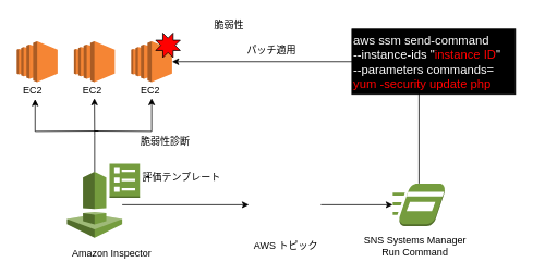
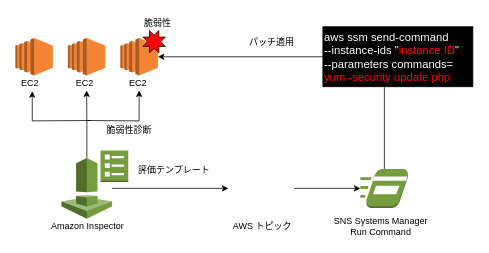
  <mxCell id="0" />
  <mxCell id="1" parent="0" />
  <mxCell id="2" value="" style="outlineConnect=0;dashed=0;verticalLabelPosition=bottom;verticalAlign=top;align=center;html=1;shape=mxgraph.aws3.ec2;fillColor=#F58534;gradientColor=none;" vertex="1" parent="1"><mxGeometry x="20" y="50" width="50" height="50" as="geometry" /></mxCell>
  <mxCell id="3" value="" style="outlineConnect=0;dashed=0;verticalLabelPosition=bottom;verticalAlign=top;align=center;html=1;shape=mxgraph.aws3.ec2;fillColor=#F58534;gradientColor=none;" vertex="1" parent="1"><mxGeometry x="90" y="50" width="50" height="50" as="geometry" /></mxCell>
  <mxCell id="4" value="" style="outlineConnect=0;dashed=0;verticalLabelPosition=bottom;verticalAlign=top;align=center;html=1;shape=mxgraph.aws3.ec2;fillColor=#F58534;gradientColor=none;" vertex="1" parent="1"><mxGeometry x="160" y="50" width="50" height="50" as="geometry" /></mxCell>
  <mxCell id="5" style="edgeStyle=orthogonalEdgeStyle;rounded=0;orthogonalLoop=1;jettySize=auto;html=1;entryX=0.55;entryY=1.05;entryDx=0;entryDy=0;entryPerimeter=0;" edge="1" parent="1" target="23"><mxGeometry relative="1" as="geometry"><mxPoint x="120" y="160" as="sourcePoint" /></mxGeometry></mxCell>
  <mxCell id="6" style="edgeStyle=orthogonalEdgeStyle;rounded=0;orthogonalLoop=1;jettySize=auto;html=1;entryX=0.538;entryY=1;entryDx=0;entryDy=0;entryPerimeter=0;" edge="1" parent="1" source="9" target="24"><mxGeometry relative="1" as="geometry" /></mxCell>
  <mxCell id="7" style="edgeStyle=orthogonalEdgeStyle;rounded=0;orthogonalLoop=1;jettySize=auto;html=1;" edge="1" parent="1" target="25"><mxGeometry relative="1" as="geometry"><mxPoint x="115" y="160" as="sourcePoint" /></mxGeometry></mxCell>
  <mxCell id="8" style="edgeStyle=orthogonalEdgeStyle;rounded=0;orthogonalLoop=1;jettySize=auto;html=1;" edge="1" parent="1" source="9" target="11"><mxGeometry relative="1" as="geometry" /></mxCell>
  <mxCell id="9" value="" style="outlineConnect=0;dashed=0;verticalLabelPosition=bottom;verticalAlign=top;align=center;html=1;shape=mxgraph.aws3.inspector;fillColor=#759C3E;gradientColor=none;" vertex="1" parent="1"><mxGeometry x="81.5" y="210" width="67.5" height="81" as="geometry" /></mxCell>
  <mxCell id="10" style="edgeStyle=orthogonalEdgeStyle;rounded=0;orthogonalLoop=1;jettySize=auto;html=1;entryX=0;entryY=0.5;entryDx=0;entryDy=0;entryPerimeter=0;" edge="1" parent="1" source="11" target="18"><mxGeometry relative="1" as="geometry" /></mxCell>
  <mxCell id="11" value="" style="shape=image;html=1;verticalAlign=top;verticalLabelPosition=bottom;labelBackgroundColor=#ffffff;imageAspect=0;aspect=fixed;image=https://cdn2.iconfinder.com/data/icons/amazon-aws-stencils/100/App_Services_copy_Amazon_SNS-128.png" vertex="1" parent="1"><mxGeometry x="304" y="206.5" width="88" height="88" as="geometry" /></mxCell>
- <mxCell id="12" value="脆弱性診断" style="text;html=1;resizable=0;points=[];autosize=1;align=left;verticalAlign=top;spacingTop=-4;" vertex="1" parent="1"><mxGeometry x="170" y="163" width="80" height="20" as="geometry" /></mxCell>
- <mxCell id="13" value="Amazon Inspector" style="text;html=1;resizable=0;points=[];autosize=1;align=center;verticalAlign=top;spacingTop=-4;" vertex="1" parent="1"><mxGeometry x="80.5" y="301" width="110" height="20" as="geometry" /></mxCell>
+ <mxCell id="12" value="脆弱性診断" style="text;html=1;resizable=0;points=[];autosize=1;align=left;verticalAlign=top;spacingTop=-4;" vertex="1" parent="1"><mxGeometry x="140" y="163" width="80" height="20" as="geometry" /></mxCell>
+ <mxCell id="13" value="Amazon Inspector" style="text;html=1;resizable=0;points=[];autosize=1;align=center;verticalAlign=top;spacingTop=-4;" vertex="1" parent="1"><mxGeometry x="60.5" y="291" width="110" height="20" as="geometry" /></mxCell>
  <mxCell id="14" value="" style="outlineConnect=0;dashed=0;verticalLabelPosition=bottom;verticalAlign=top;align=center;html=1;shape=mxgraph.aws3.template;fillColor=#759C3E;gradientColor=none;" vertex="1" parent="1"><mxGeometry x="133.5" y="200" width="37" height="42" as="geometry" /></mxCell>
- <mxCell id="15" value="評価テンプレート" style="text;html=1;resizable=0;points=[];autosize=1;align=left;verticalAlign=top;spacingTop=-4;" vertex="1" parent="1"><mxGeometry x="171.5" y="206.5" width="110" height="20" as="geometry" /></mxCell>
+ <mxCell id="15" value="評価テンプレート" style="text;html=1;resizable=0;points=[];autosize=1;align=left;verticalAlign=top;spacingTop=-4;" vertex="1" parent="1"><mxGeometry x="181.5" y="216.5" width="110" height="20" as="geometry" /></mxCell>
  <mxCell id="16" value="AWS トピック" style="text;html=1;resizable=0;points=[];autosize=1;align=center;verticalAlign=top;spacingTop=-4;" vertex="1" parent="1"><mxGeometry x="304" y="291" width="90" height="20" as="geometry" /></mxCell>
  <mxCell id="17" style="edgeStyle=orthogonalEdgeStyle;rounded=0;orthogonalLoop=1;jettySize=auto;html=1;entryX=1;entryY=0.5;entryDx=0;entryDy=0;entryPerimeter=0;" edge="1" parent="1" source="18" target="4"><mxGeometry relative="1" as="geometry"><Array as="points"><mxPoint x="512" y="75" /></Array></mxGeometry></mxCell>
  <mxCell id="18" value="" style="outlineConnect=0;dashed=0;verticalLabelPosition=bottom;verticalAlign=top;align=center;html=1;shape=mxgraph.aws3.run_command;fillColor=#759C3E;gradientColor=none;" vertex="1" parent="1"><mxGeometry x="480" y="224.5" width="64" height="52" as="geometry" /></mxCell>
  <mxCell id="19" value="SNS Systems Manager&lt;br&gt;Run Command&lt;br&gt;" style="text;html=1;resizable=0;points=[];autosize=1;align=center;verticalAlign=top;spacingTop=-4;" vertex="1" parent="1"><mxGeometry x="437" y="284.5" width="140" height="30" as="geometry" /></mxCell>
- <mxCell id="20" value="パッチ適用" style="text;html=1;resizable=0;points=[];autosize=1;align=left;verticalAlign=top;spacingTop=-4;" vertex="1" parent="1"><mxGeometry x="300" y="51" width="80" height="20" as="geometry" /></mxCell>
+ <mxCell id="20" value="パッチ適用" style="text;html=1;resizable=0;points=[];autosize=1;align=left;verticalAlign=top;spacingTop=-4;" vertex="1" parent="1"><mxGeometry x="330" y="46" width="80" height="20" as="geometry" /></mxCell>
  <mxCell id="21" value="" style="verticalLabelPosition=bottom;verticalAlign=top;html=1;shape=mxgraph.basic.8_point_star;align=center;fillColor=#FF0000;" vertex="1" parent="1"><mxGeometry x="190" y="40" width="30" height="30" as="geometry" /></mxCell>
- <mxCell id="22" value="脆弱性" style="text;html=1;resizable=0;points=[];autosize=1;align=left;verticalAlign=top;spacingTop=-4;" vertex="1" parent="1"><mxGeometry x="260" y="20" width="50" height="20" as="geometry" /></mxCell>
+ <mxCell id="22" value="脆弱性" style="text;html=1;resizable=0;points=[];autosize=1;align=left;verticalAlign=top;spacingTop=-4;" vertex="1" parent="1"><mxGeometry x="190" y="20" width="50" height="20" as="geometry" /></mxCell>
  <mxCell id="23" value="EC2&amp;nbsp;&lt;br&gt;" style="text;html=1;resizable=0;points=[];autosize=1;align=center;verticalAlign=top;spacingTop=-4;" vertex="1" parent="1"><mxGeometry x="20.5" y="100" width="40" height="20" as="geometry" /></mxCell>
  <mxCell id="24" value="EC2&amp;nbsp;&lt;br&gt;" style="text;html=1;resizable=0;points=[];autosize=1;align=center;verticalAlign=top;spacingTop=-4;" vertex="1" parent="1"><mxGeometry x="93.5" y="100" width="40" height="20" as="geometry" /></mxCell>
  <mxCell id="25" value="EC2&amp;nbsp;&lt;br&gt;" style="text;html=1;resizable=0;points=[];autosize=1;align=center;verticalAlign=top;spacingTop=-4;" vertex="1" parent="1"><mxGeometry x="165" y="100" width="40" height="20" as="geometry" /></mxCell>
  <mxCell id="26" value="&lt;font style=&quot;font-size: 15px&quot;&gt;aws ssm send-command&lt;br&gt;--instance-ids &quot;&lt;font color=&quot;#ff0000&quot; style=&quot;font-size: 15px&quot;&gt;instance ID&lt;/font&gt;&quot;&amp;nbsp;&lt;br&gt;&lt;span&gt;--parameters commands=&lt;/span&gt;&lt;br&gt;&lt;font color=&quot;#ff0000&quot; style=&quot;font-size: 15px&quot;&gt;yum -security update php&lt;/font&gt;&lt;/font&gt;&lt;br&gt;" style="rounded=0;whiteSpace=wrap;html=1;fillColor=#000000;align=left;fontColor=#FFFFFF;" vertex="1" parent="1"><mxGeometry x="430" y="35" width="200" height="80" as="geometry" /></mxCell>
